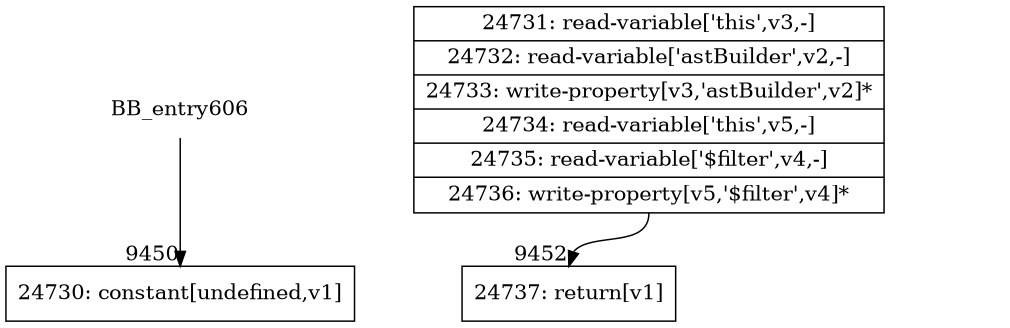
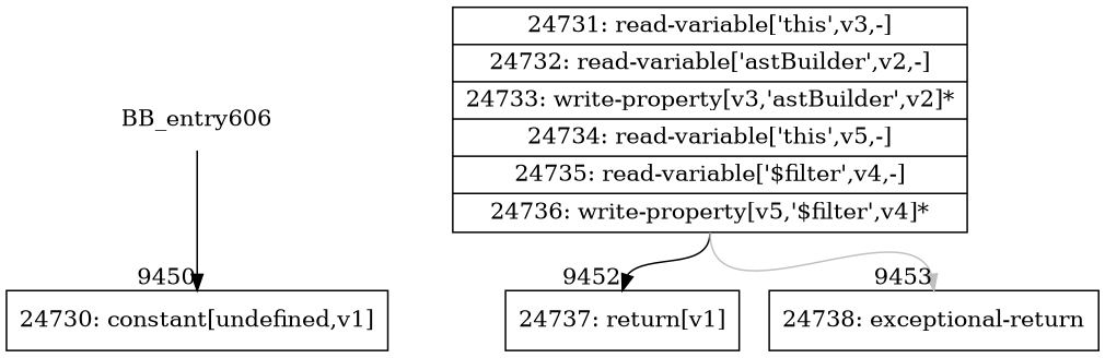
  digraph {
    rankdir=TD
    node [shape=record]
    edge [headport=n tailport=s]
    n1 [label=BB_entry606 shape=none]
    n2 [label="{24730: constant[undefined,v1]}"]
    n3 [label="{24731: read-variable['this',v3,-]|24732: read-variable['astBuilder',v2,-]|24733: write-property[v3,'astBuilder',v2]*|24734: read-variable['this',v5,-]|24735: read-variable['$filter',v4,-]|24736: write-property[v5,'$filter',v4]*}"]
    n4 [label="{24737: return[v1]}"]
+   n5 [label="{24738: exceptional-return}"]
    n1 -> n2 [headlabel="    9450"]
    n3 -> n4 [headlabel="      9452"]
+   n3 -> n5 [color=gray headlabel="      9453"]
  }
